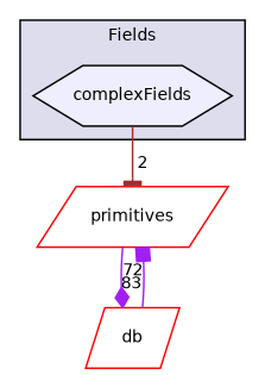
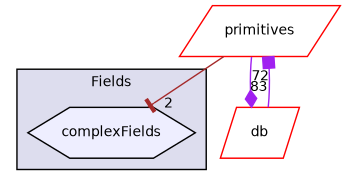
  digraph {
    compound=true
    node [fontname=Helvetica fontsize=10 shape=parallelogram color=red]
    edge [color=purple labeldistance=1.5 labelfontname=Helvetica labelfontsize=10]
    n1 [fillcolor="#eeeeff" label=complexFields pencolor=black shape=hexagon style=filled color=""]
    n2 [label=primitives]
    n3 [label=db]
    subgraph cluster_1 {
      bgcolor="#ddddee"
      fontname=Helvetica
      fontsize=10
      label=Fields
      pencolor=black
      n1
    }
-   n1 -> n2 [arrowhead=tee color=brown headlabel=2]
+   n2 -> n1 [arrowhead=tee color=brown headlabel=2]
    n2 -> n3 [arrowhead=diamond headlabel=83]
    n3 -> n2 [arrowhead=box headlabel=72]
  }
